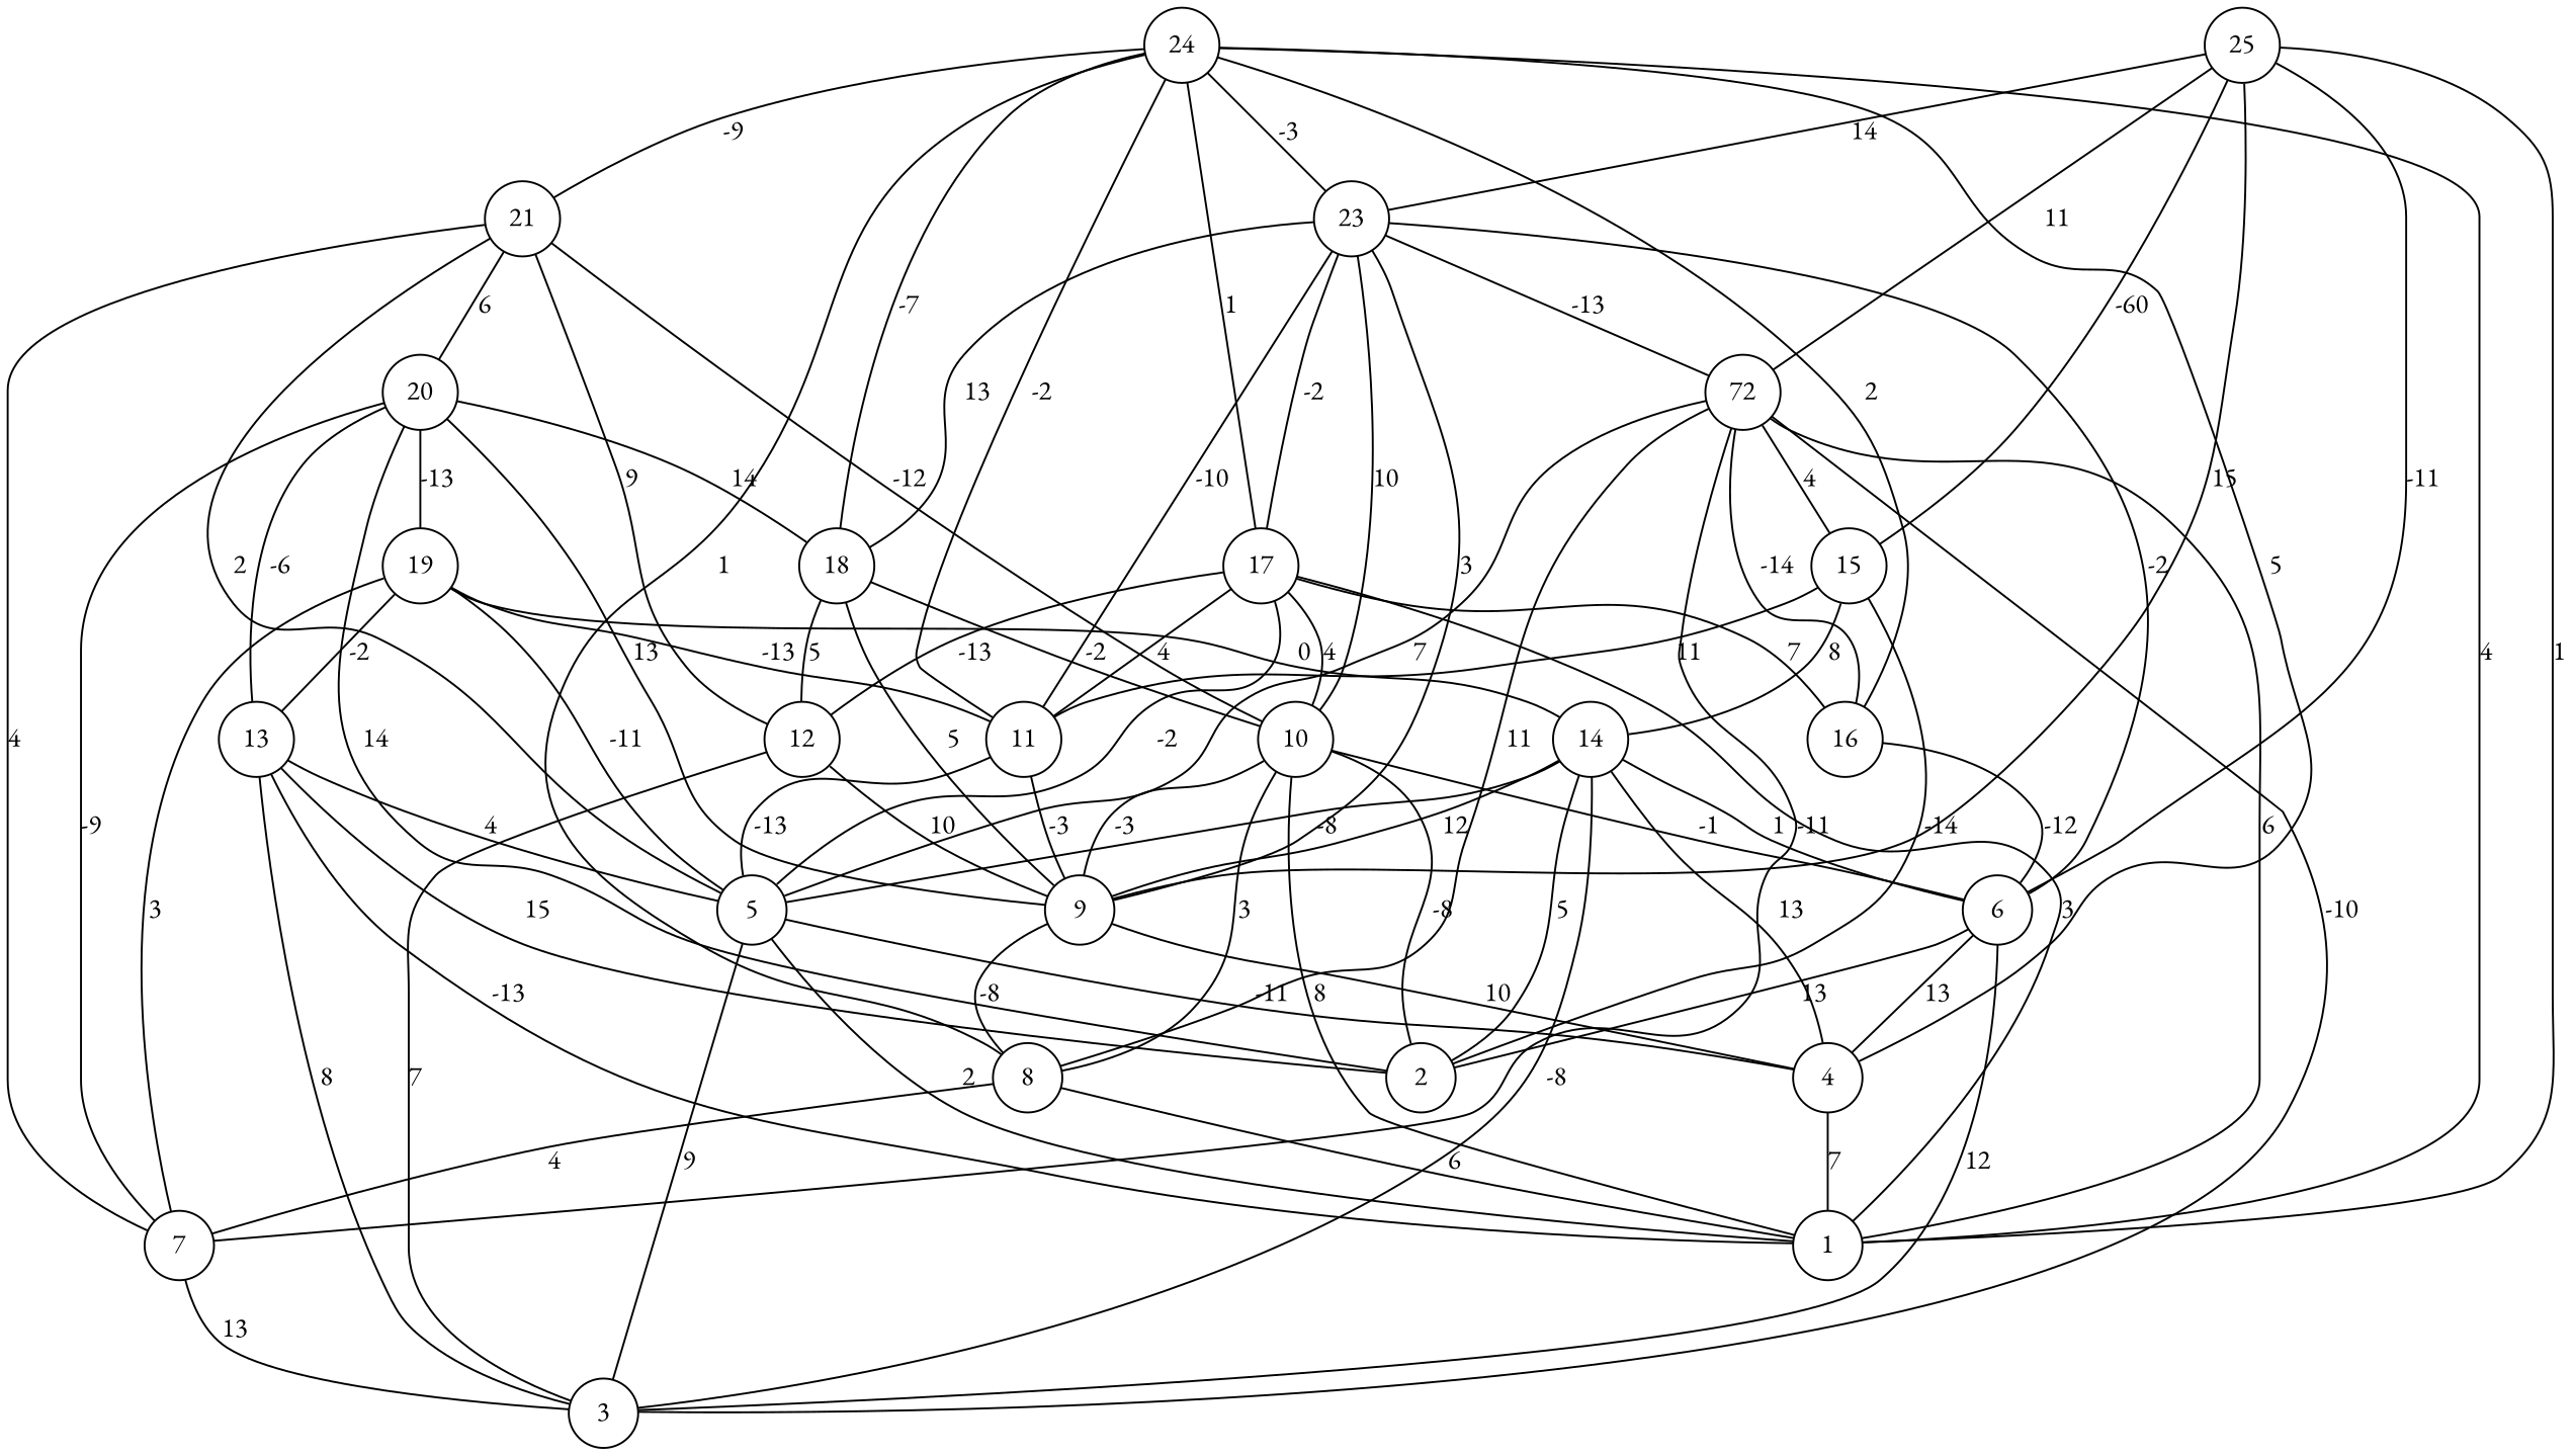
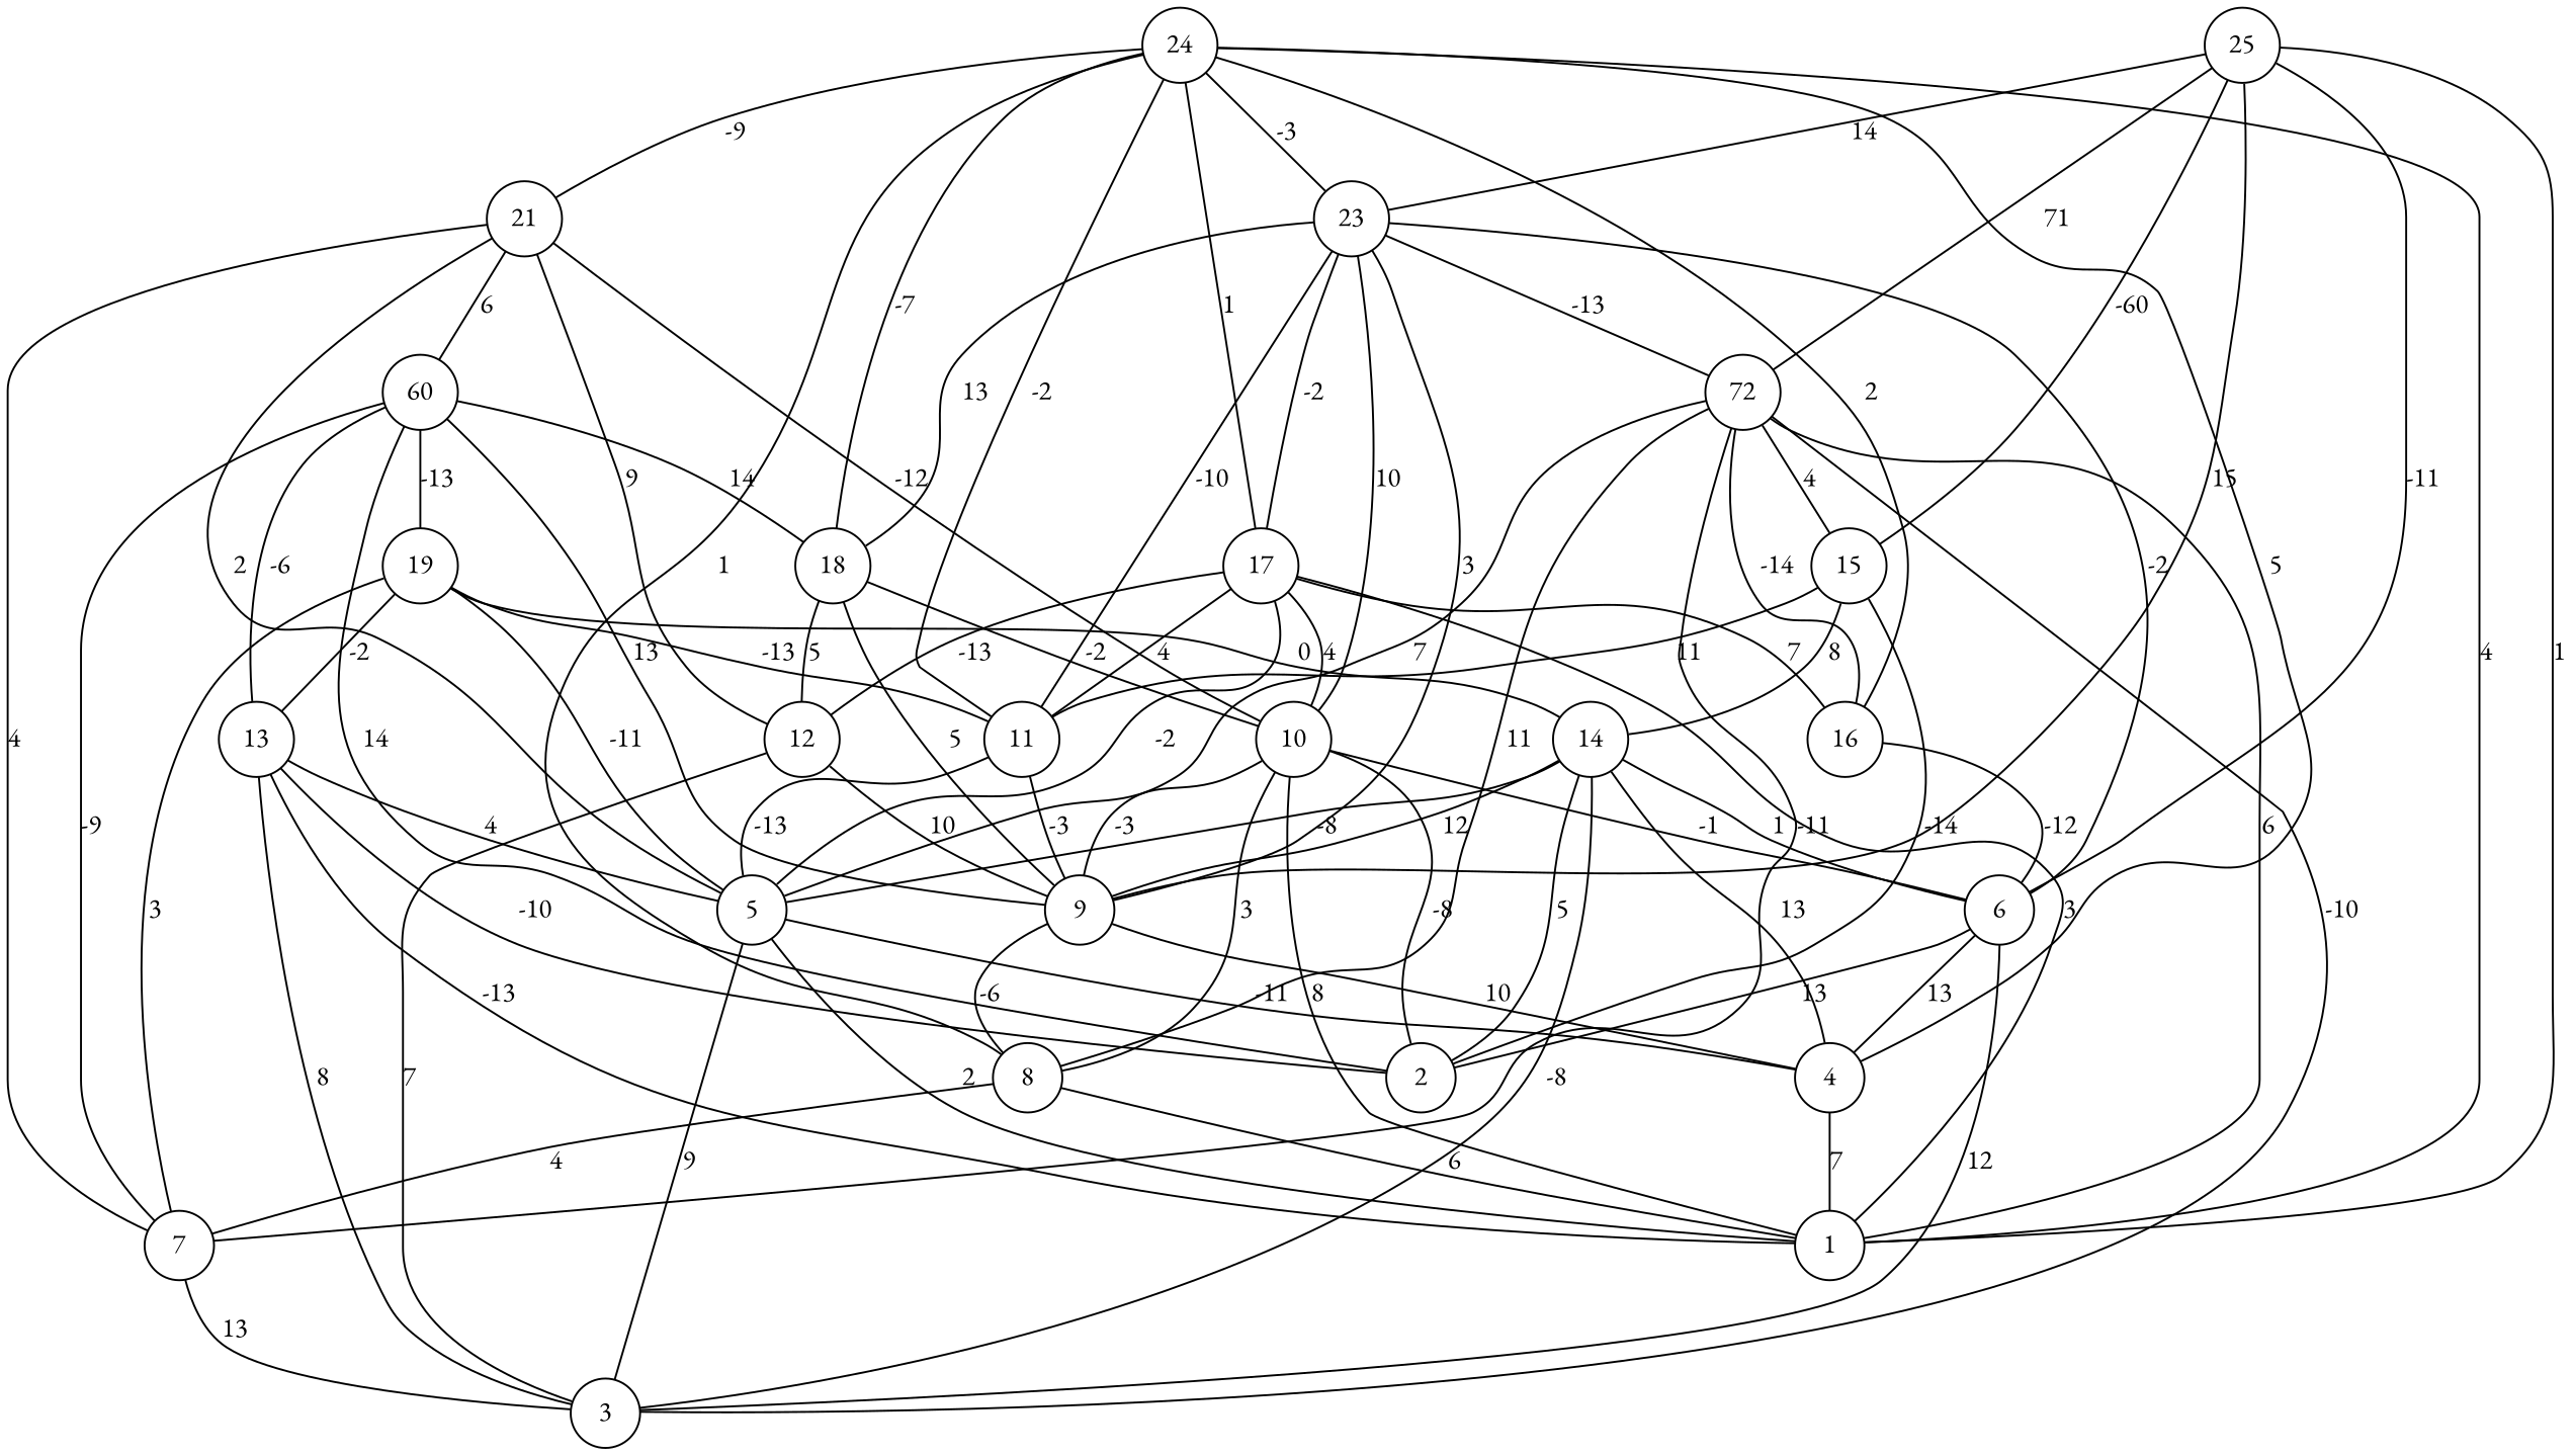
  graph {
    fontname="EB Garamond"
    node [fontname="EB Garamond" shape=circle]
    edge [fontname="EB Garamond"]
    25
    1
    6
    9
    15
    n6 [label=72]
    23
    4
    3
    2
    8
    11
    14
    16
    5
    7
    17
    18
    10
    12
    24
    21
-   20
+   20 [label=60]
    13
    19
    25 -- 1 [label=1]
    25 -- 6 [label=-11]
    25 -- 9 [label=15]
    25 -- 15 [label=-60]
-   25 -- n6 [label=11]
+   25 -- n6 [label=71]
    25 -- 23 [label=14]
    6 -- 4 [label=13]
    6 -- 3 [label=12]
    6 -- 2 [label=13]
    9 -- 4 [label=10]
-   9 -- 8 [label=-8]
+   9 -- 8 [label=-6]
    15 -- 2 [label=-14]
    15 -- 11 [label=11]
    15 -- 14 [label=8]
    n6 -- 1 [label=6]
    n6 -- 15 [label=4]
    n6 -- 3 [label=-10]
    n6 -- 8 [label=11]
    n6 -- 16 [label=-14]
    n6 -- 5 [label=7]
    n6 -- 7 [label=-11]
    23 -- 6 [label=-2]
    23 -- 9 [label=3]
    23 -- n6 [label=-13]
    23 -- 11 [label=-10]
    23 -- 17 [label=-2]
    23 -- 18 [label=13]
    23 -- 10 [label=10]
    4 -- 1 [label=7]
    8 -- 1 [label=6]
    8 -- 7 [label=4]
    11 -- 9 [label=-3]
    11 -- 5 [label=-13]
    14 -- 6 [label=1]
    14 -- 9 [label=12]
    14 -- 4 [label=13]
    14 -- 3 [label=-8]
    14 -- 2 [label=5]
    14 -- 5 [label=-8]
    16 -- 6 [label=-12]
    5 -- 1 [label=2]
    5 -- 4 [label=-11]
    5 -- 3 [label=9]
    7 -- 3 [label=13]
    17 -- 1 [label=3]
    17 -- 11 [label=4]
    17 -- 16 [label=7]
    17 -- 5 [label=-2]
    17 -- 10 [label=4]
    17 -- 12 [label=-13]
    18 -- 9 [label=5]
    18 -- 10 [label=-2]
    18 -- 12 [label=5]
    10 -- 1 [label=8]
    10 -- 6 [label=-1]
    10 -- 9 [label=-3]
    10 -- 2 [label=-8]
    10 -- 8 [label=3]
    12 -- 9 [label=10]
    12 -- 3 [label=7]
    24 -- 1 [label=4]
    24 -- 23 [label=-3]
    24 -- 4 [label=5]
    24 -- 8 [label=1]
    24 -- 11 [label=-2]
    24 -- 16 [label=2]
    24 -- 17 [label=1]
    24 -- 18 [label=-7]
    24 -- 21 [label=-9]
    21 -- 5 [label=2]
    21 -- 7 [label=4]
    21 -- 10 [label=-12]
    21 -- 12 [label=9]
    21 -- 20 [label=6]
    20 -- 9 [label=13]
    20 -- 2 [label=14]
    20 -- 7 [label=-9]
    20 -- 18 [label=14]
    20 -- 13 [label=-6]
    20 -- 19 [label=-13]
    13 -- 1 [label=-13]
    13 -- 3 [label=8]
-   13 -- 2 [label=15]
+   13 -- 2 [label=-10]
    13 -- 5 [label=4]
    19 -- 11 [label=-13]
    19 -- 14 [label=0]
    19 -- 5 [label=-11]
    19 -- 7 [label=3]
    19 -- 13 [label=-2]
  }
